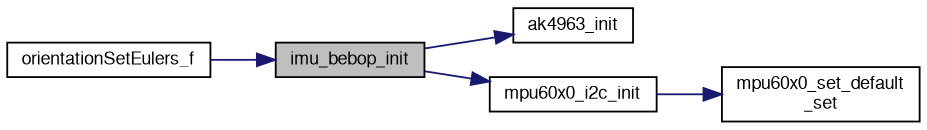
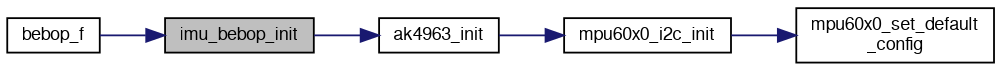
  digraph {
    rankdir=LR
    node [color=black fillcolor=white fontname=FreeSans fontsize=10 shape=record style=filled]
    edge [color=midnightblue fontname=FreeSans fontsize=10 labelfontname=FreeSans labelfontsize=10 style=solid]
    n1 [fillcolor=grey75 fontcolor=black height=0.2 label=imu_bebop_init width=0.4]
    n2 [height=0.2 label=ak4963_init width=0.4]
    n3 [height=0.2 label=mpu60x0_i2c_init width=0.4]
-   n4 [height=0.2 label="mpu60x0_set_default\l_set" width=0.4]
-   n5 [height=0.2 label=orientationSetEulers_f width=0.4]
+   n4 [height=0.2 label="mpu60x0_set_default\l_config" width=0.4]
+   n5 [height=0.2 label=bebop_f width=0.4]
    n1 -> n2
-   n1 -> n3
+   n2 -> n3
    n3 -> n4
    n5 -> n1
  }
